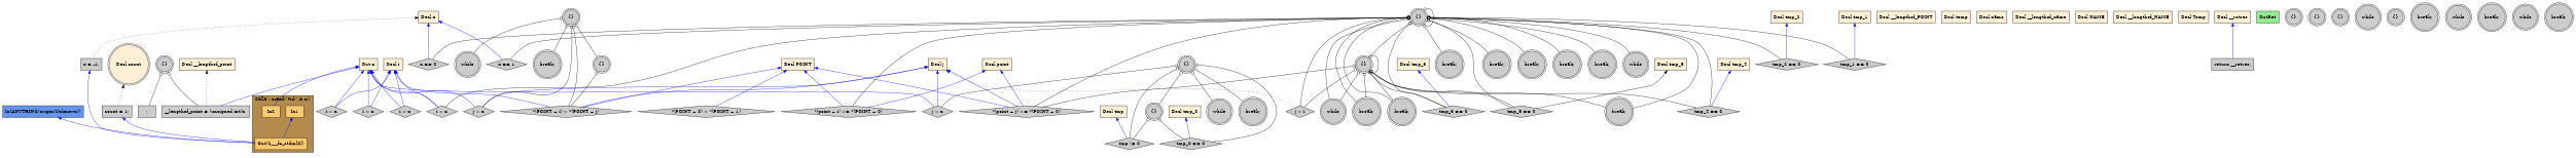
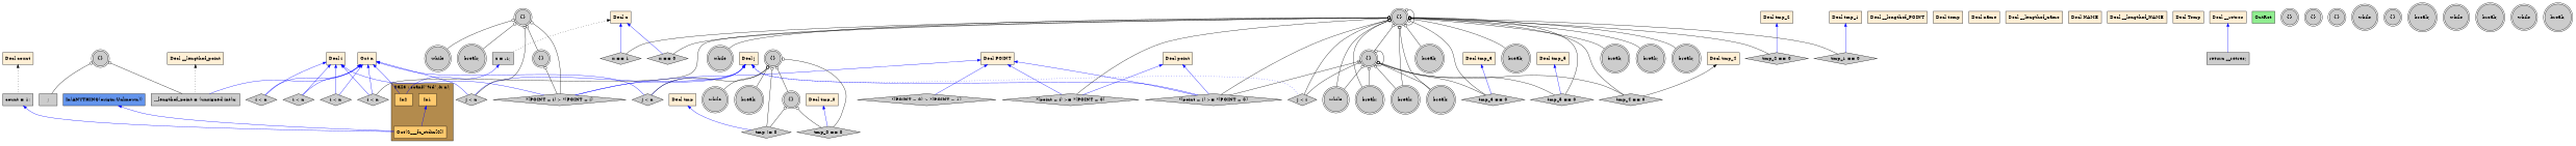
  digraph {
    rankdir=TB
    node [fillcolor="#CCCCCC" shape=box style=filled]
    edge [color="#000000" dir=back arrowtail=odot]
    n1 [fillcolor="#FFCA6E" label=In1]
    n2 [fillcolor="#FFCA6E" label=In2]
    n3 [fillcolor="#FFCA6E" label="Out(S___fc_stdin[0])"]
    n4 [label="*(point + i) >= *(POINT + 0)" shape=diamond]
    n5 [label="tmp_2 == 0" shape=diamond]
    n6 [label="tmp_1 == 0" shape=diamond]
    n7 [fillcolor="#FFEFD5" label="Out n"]
    n8 [label="__lengthof_point = (unsigned int)n;"]
    n9 [label="i < n" shape=diamond]
    n10 [label="i < n" shape=diamond]
    n11 [label="j < n" shape=diamond]
    n12 [label="i < n" shape=diamond]
    n13 [label="j < n" shape=diamond]
    n14 [label="i < n" shape=diamond]
    n15 [label=while shape=doublecircle]
    n16 [fillcolor="#FFEFD5" label="Decl i"]
    n17 [label="*(POINT + i) > *(POINT + j)" shape=diamond]
    n18 [label="j < i" shape=diamond]
    n19 [fillcolor="#FFEFD5" label="Decl j"]
    n20 [label="*(point + j) >= *(POINT + 0)" shape=diamond]
    n21 [label="break;" shape=doublecircle]
    n22 [fillcolor="#FFEFD5" label="Decl x"]
    n23 [label="x == 1" shape=diamond]
    n24 [label="x == 0" shape=diamond]
    n25 [label="x = -1;"]
    n26 [label="{}" shape=doublecircle]
    n27 [label="tmp_3 == 0" shape=diamond]
    n28 [label="tmp_5 == 0" shape=diamond]
    n29 [label="break;" shape=doublecircle]
    n30 [label="tmp_4 == 0" shape=diamond]
    n31 [label="break;" shape=doublecircle]
-   n32 [fillcolor="#FFEFD5" label="Decl count" shape=doublecircle]
+   n32 [fillcolor="#FFEFD5" label="Decl count"]
    n33 [label="count = 1;"]
    n34 [fillcolor="#FFEFD5" label="Decl point"]
    n35 [fillcolor="#FFEFD5" label="Decl __lengthof_point"]
    n36 [fillcolor="#FFEFD5" label="Decl POINT"]
    n37 [label="*(POINT + 0) > *(POINT + 1)" shape=diamond]
    n38 [fillcolor="#FFEFD5" label="Decl __lengthof_POINT"]
    n39 [fillcolor="#FFEFD5" label="Decl temp"]
    n40 [fillcolor="#FFEFD5" label="Decl name"]
    n41 [fillcolor="#FFEFD5" label="Decl __lengthof_name"]
    n42 [fillcolor="#FFEFD5" label="Decl NAME"]
    n43 [label="break;" shape=doublecircle]
    n44 [fillcolor="#FFEFD5" label="Decl __lengthof_NAME"]
    n45 [label="break;" shape=doublecircle]
    n46 [fillcolor="#FFEFD5" label="Decl Temp"]
    n47 [label="break;" shape=doublecircle]
    n48 [fillcolor="#FFEFD5" label="Decl tmp"]
    n49 [label="tmp != 0" shape=diamond]
    n50 [label="break;" shape=doublecircle]
    n51 [fillcolor="#FFEFD5" label="Decl tmp_0"]
    n52 [label="tmp_0 == 0" shape=diamond]
    n53 [label="break;" shape=doublecircle]
    n54 [fillcolor="#FFEFD5" label="Decl tmp_1"]
    n55 [label="return __retres;"]
    n56 [fillcolor="#FFEFD5" label="Decl tmp_2"]
    n57 [fillcolor="#90EE90" label=OutRet]
    n58 [fillcolor="#FFEFD5" label="Decl tmp_3"]
    n59 [fillcolor="#6495ED" label="In(ANYTHING(origin:Unknown))"]
    n60 [fillcolor="#FFEFD5" label="Decl tmp_4"]
    n61 [fillcolor="#FFEFD5" label="Decl tmp_5"]
    n62 [fillcolor="#FFEFD5" label="Decl __retres"]
    n63 [label="{}" shape=doublecircle]
    n64 [label=";"]
    n65 [label="{}" shape=doublecircle]
    n66 [label="{}" shape=doublecircle]
    n67 [label="{}" shape=doublecircle]
    n68 [label=while shape=doublecircle]
    n69 [label="{}" shape=doublecircle]
    n70 [label="break;" shape=doublecircle]
    n71 [label=while shape=doublecircle]
    n72 [label="{}" shape=doublecircle]
    n73 [label=while shape=doublecircle]
    n74 [label="break;" shape=doublecircle]
    n75 [label="{}" shape=doublecircle]
    n76 [label="break;" shape=doublecircle]
    n77 [label=while shape=doublecircle]
    n78 [label="{}" shape=doublecircle]
    n79 [label=while shape=doublecircle]
    n80 [label="break;" shape=doublecircle]
    n81 [label="{}" shape=doublecircle]
    n82 [label="break;" shape=doublecircle]
    n83 [label=while shape=doublecircle]
    n84 [label="{}" shape=doublecircle]
    subgraph cluster_1 {
      fillcolor="#B38B4D"
      label="Call3 : scanf(\"%d\",& n);"
      style=filled
      n1
      n2
      n3
    }
    n1 -> n3 [color="#0000FF" arrowtail=""]
    n7 -> n2 [color="#0000FF" arrowtail=""]
    n7 -> n8 [color="#0000FF" arrowtail=""]
    n7 -> n9 [color="#0000FF" arrowtail=""]
    n7 -> n10 [color="#0000FF" arrowtail=""]
    n7 -> n11 [color="#0000FF" arrowtail=""]
    n7 -> n12 [color="#0000FF" arrowtail=""]
    n7 -> n13 [color="#0000FF" arrowtail=""]
    n7 -> n14 [color="#0000FF" arrowtail=""]
    n16 -> n9 [color="#0000FF" arrowtail=""]
    n16 -> n10 [color="#0000FF" arrowtail=""]
    n16 -> n12 [color="#0000FF" arrowtail=""]
    n16 -> n14 [color="#0000FF" arrowtail=""]
    n16 -> n17 [color="#0000FF" arrowtail=""]
    n19 -> n11 [color="#0000FF" arrowtail=""]
    n19 -> n13 [color="#0000FF" arrowtail=""]
    n19 -> n17 [color="#0000FF" arrowtail=""]
    n19 -> n18 [color="#0000FF" style=dotted arrowtail=""]
    n19 -> n20 [color="#0000FF" arrowtail=""]
    n22 -> n23 [color="#0000FF" arrowtail=""]
    n22 -> n24 [color="#0000FF" arrowtail=""]
    n22 -> n25 [style=dotted arrowtail=""]
-   n25 -> n3 [color="#0000FF" arrowtail=""]
+   n25 -> n2 [color="#0000FF" arrowtail=""]
    n26 -> n15
    n26 -> n18
    n26 -> n20
    n26 -> n21
    n26 -> n26
    n26 -> n27
    n26 -> n28
    n26 -> n29
    n26 -> n30
    n26 -> n31
    n32 -> n33 [style=dotted arrowtail=""]
    n33 -> n3 [color="#0000FF" arrowtail=""]
    n34 -> n4 [color="#0000FF" arrowtail=""]
    n34 -> n20 [color="#0000FF" arrowtail=""]
    n35 -> n8 [style=dotted arrowtail=""]
    n36 -> n4 [color="#0000FF" arrowtail=""]
    n36 -> n17 [color="#0000FF" arrowtail=""]
    n36 -> n20 [color="#0000FF" arrowtail=""]
    n36 -> n37 [color="#0000FF" arrowtail=""]
    n48 -> n49 [color="#0000FF" arrowtail=""]
    n51 -> n52 [color="#0000FF" arrowtail=""]
    n54 -> n6 [color="#0000FF" arrowtail=""]
    n56 -> n5 [color="#0000FF" arrowtail=""]
    n58 -> n27 [color="#0000FF" arrowtail=""]
    n59 -> n3 [color="#0000FF" arrowtail=""]
-   n60 -> n30 [color="#0000FF" arrowtail=""]
-   n61 -> n28 [arrowtail=""]
+   n60 -> n30 [arrowtail=""]
+   n61 -> n28 [color="#0000FF" arrowtail=""]
    n62 -> n55 [color="#0000FF" arrowtail=""]
    n63 -> n8
    n63 -> n64
    n72 -> n11
    n72 -> n49
    n72 -> n52
    n72 -> n73
    n72 -> n74
    n72 -> n75
    n75 -> n49
    n75 -> n52
    n78 -> n13
    n78 -> n17
    n78 -> n79
    n78 -> n80
    n78 -> n81
    n81 -> n17
    n84 -> n4
    n84 -> n5
    n84 -> n6
    n84 -> n14
    n84 -> n15
    n84 -> n18
    n84 -> n20
    n84 -> n21
    n84 -> n23
    n84 -> n24
    n84 -> n26
    n84 -> n27
    n84 -> n28
    n84 -> n29
    n84 -> n30
    n84 -> n31
    n84 -> n43
    n84 -> n45
    n84 -> n47
    n84 -> n50
    n84 -> n53
    n84 -> n83
    n84 -> n84
  }
